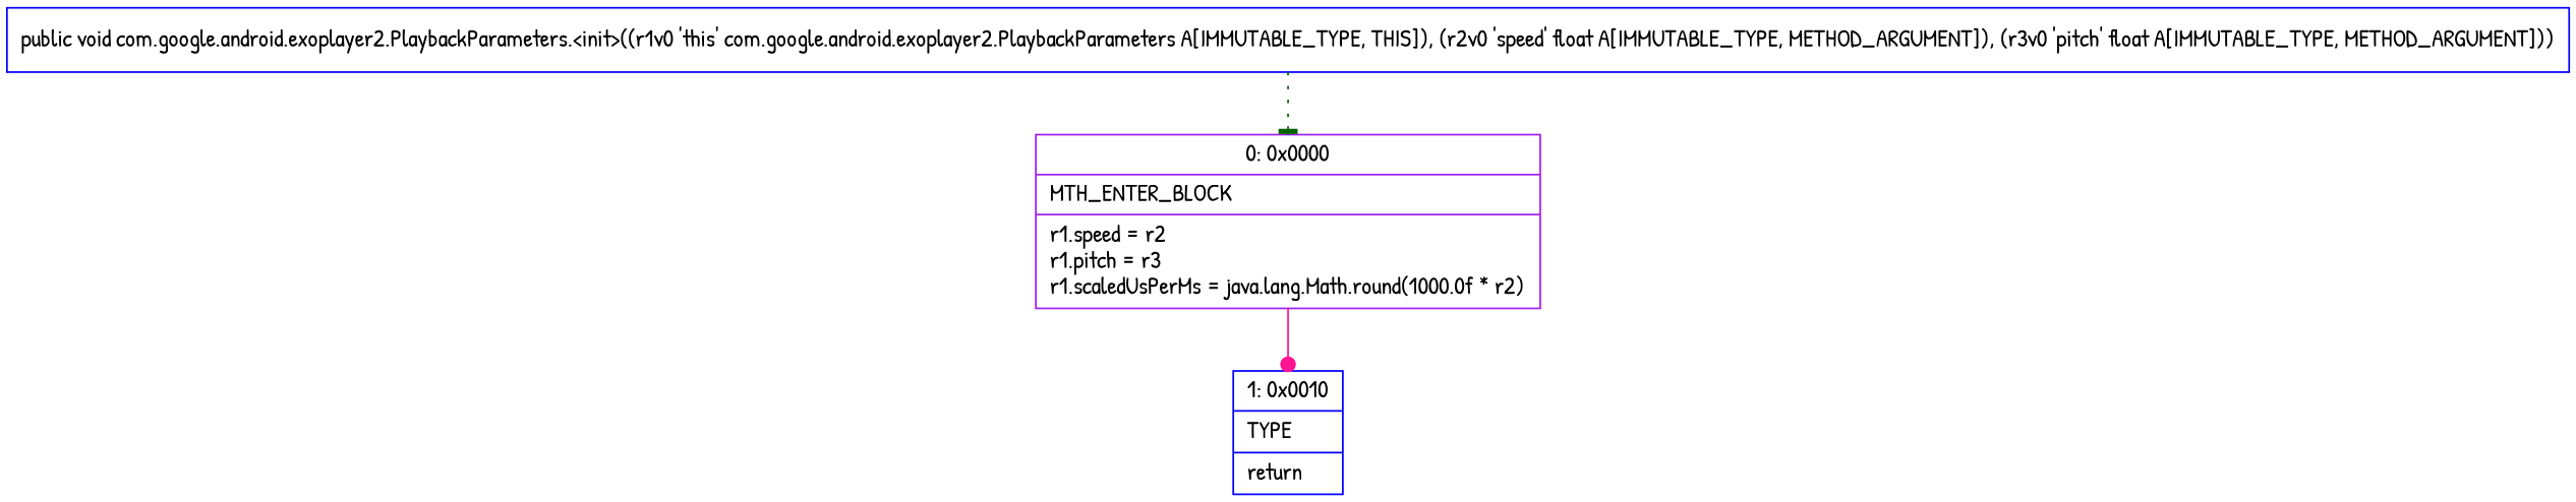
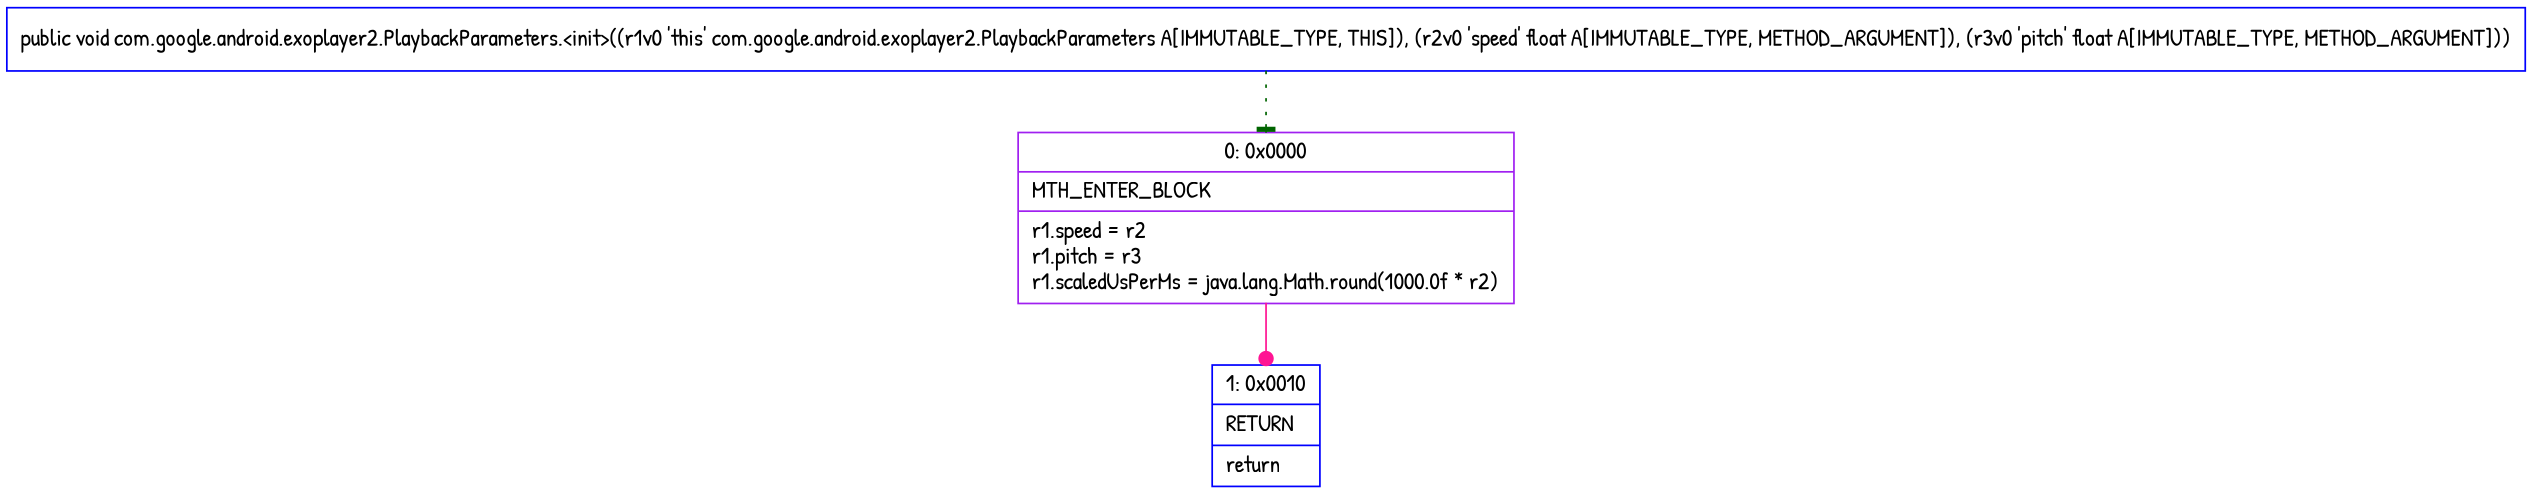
  digraph {
    fontname="Patrick Hand"
    node [shape=record color=blue fontname="Patrick Hand"]
    edge [fontname="Patrick Hand"]
    n1 [label="{0\:\ 0x0000|MTH_ENTER_BLOCK\l|r1.speed = r2\lr1.pitch = r3\lr1.scaledUsPerMs = java.lang.Math.round(1000.0f * r2)\l}" color=purple]
-   n2 [label="{1\:\ 0x0010|TYPE\l|return\l}"]
+   n2 [label="{1\:\ 0x0010|RETURN\l|return\l}"]
    n3 [label="{public void com.google.android.exoplayer2.PlaybackParameters.\<init\>((r1v0 'this' com.google.android.exoplayer2.PlaybackParameters A[IMMUTABLE_TYPE, THIS]), (r2v0 'speed' float A[IMMUTABLE_TYPE, METHOD_ARGUMENT]), (r3v0 'pitch' float A[IMMUTABLE_TYPE, METHOD_ARGUMENT])) }"]
    n1 -> n2 [color=deeppink style=solid arrowhead=dot]
    n3 -> n1 [color=darkgreen style=dotted arrowhead=tee]
  }
